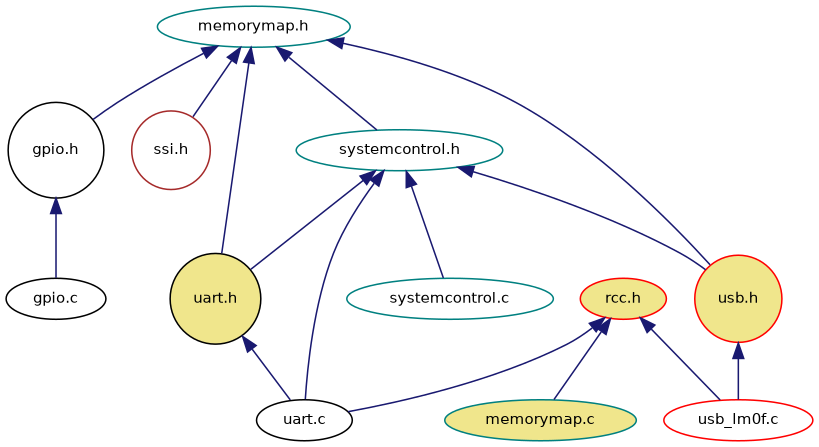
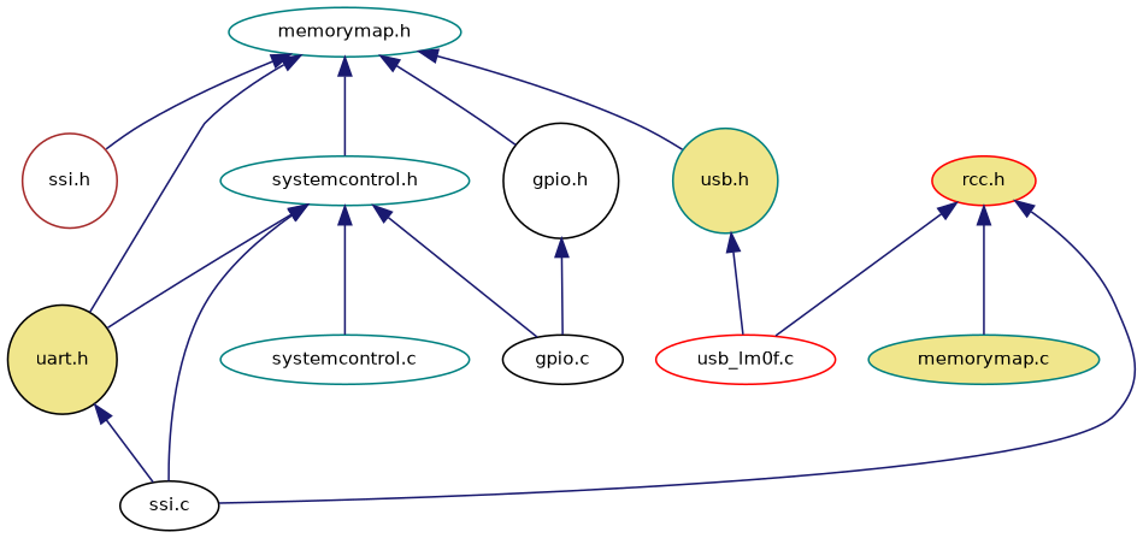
  digraph {
    node [color=teal fillcolor=white fontname=Helvetica fontsize=10 shape=ellipse style=filled]
    edge [color=midnightblue dir=back fontname=Helvetica fontsize=10 labelfontname=Helvetica labelfontsize=10 style=solid]
    n1 [fontcolor=black height=0.2 label="memorymap.h" width=0.4]
    n2 [color=black height=0.2 label="gpio.h" shape=circle width=0.4]
    n3 [color=brown height=0.2 label="ssi.h" shape=circle width=0.4]
    n4 [height=0.2 label="systemcontrol.h" width=0.4]
    n5 [color=black fillcolor=khaki height=0.2 label="uart.h" shape=circle width=0.4]
-   n6 [color=red fillcolor=khaki height=0.2 label="usb.h" shape=circle width=0.4]
+   n6 [fillcolor=khaki height=0.2 label="usb.h" shape=circle width=0.4]
    n7 [color=black height=0.2 label="gpio.c" width=0.4]
-   n8 [color=black height=0.2 label="uart.c" width=0.4]
+   n8 [color=black height=0.2 label="ssi.c" width=0.4]
    n9 [height=0.2 label="systemcontrol.c" width=0.4]
    n10 [color=red height=0.2 label="usb_lm0f.c" width=0.4]
    n11 [color=red fillcolor=khaki height=0.2 label="rcc.h" width=0.4]
    n12 [fillcolor=khaki height=0.2 label="memorymap.c" width=0.4]
    n1 -> n2
    n1 -> n3
    n1 -> n4
    n1 -> n5
    n1 -> n6
    n2 -> n7
    n4 -> n5
-   n4 -> n6
+   n4 -> n7
    n4 -> n8
    n4 -> n9
    n5 -> n8
    n6 -> n10
    n11 -> n8
    n11 -> n10
    n11 -> n12
  }
